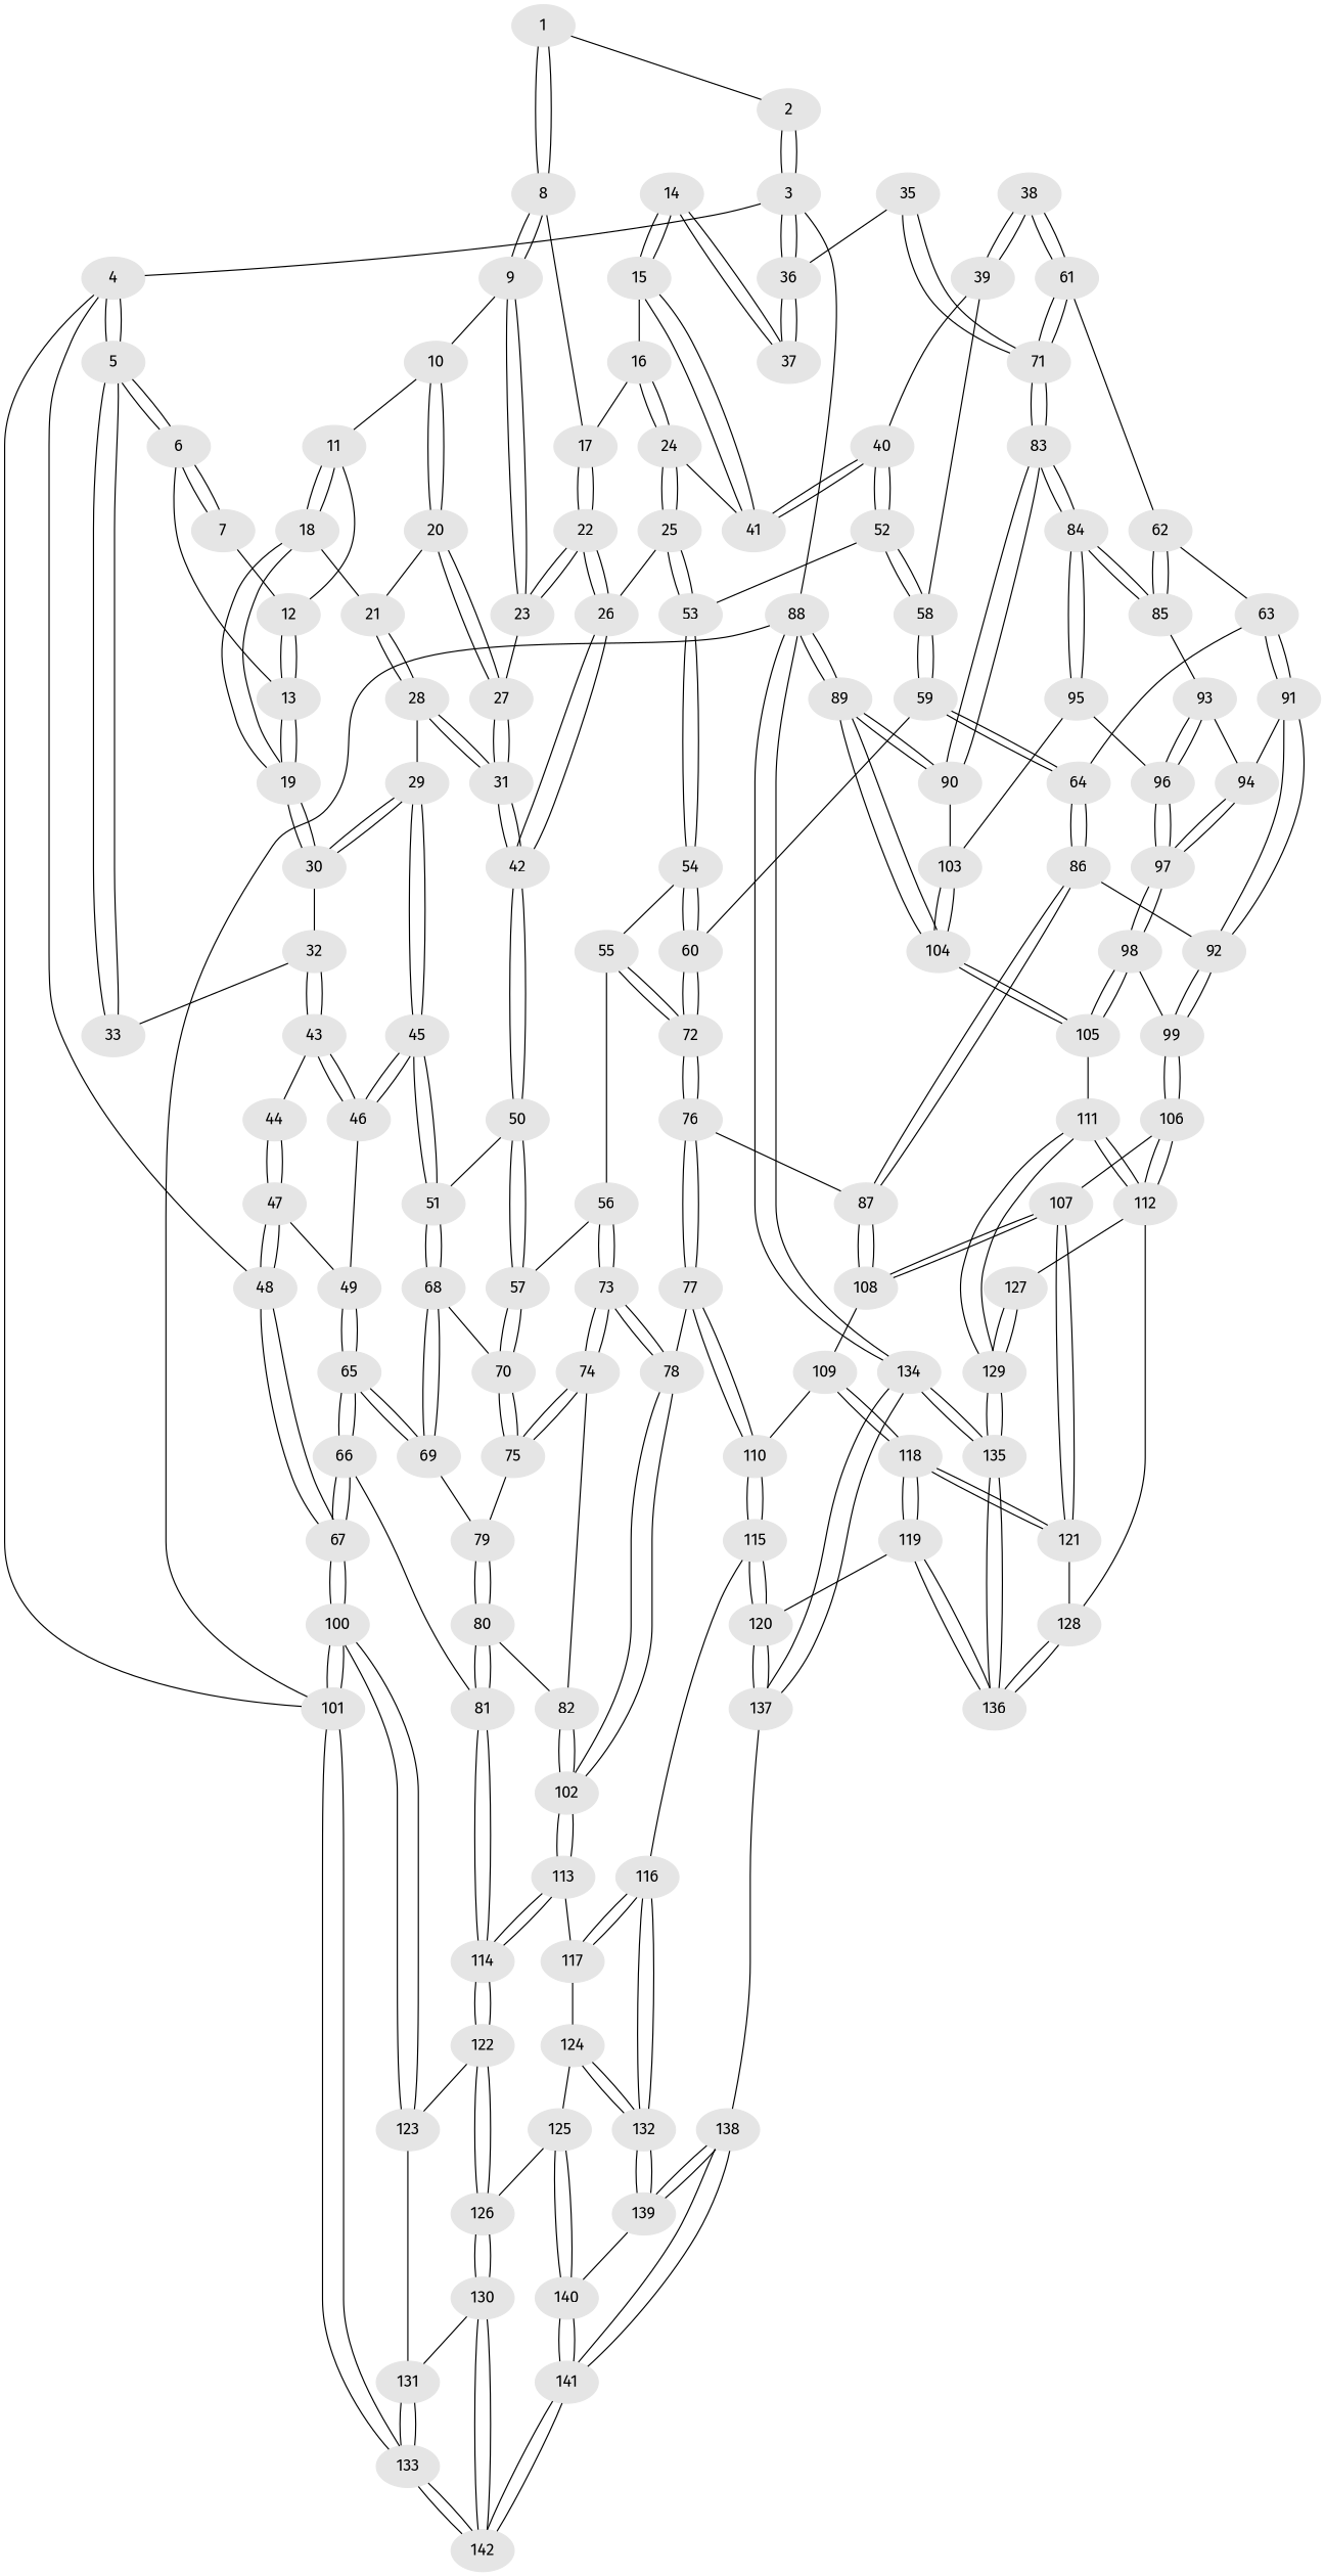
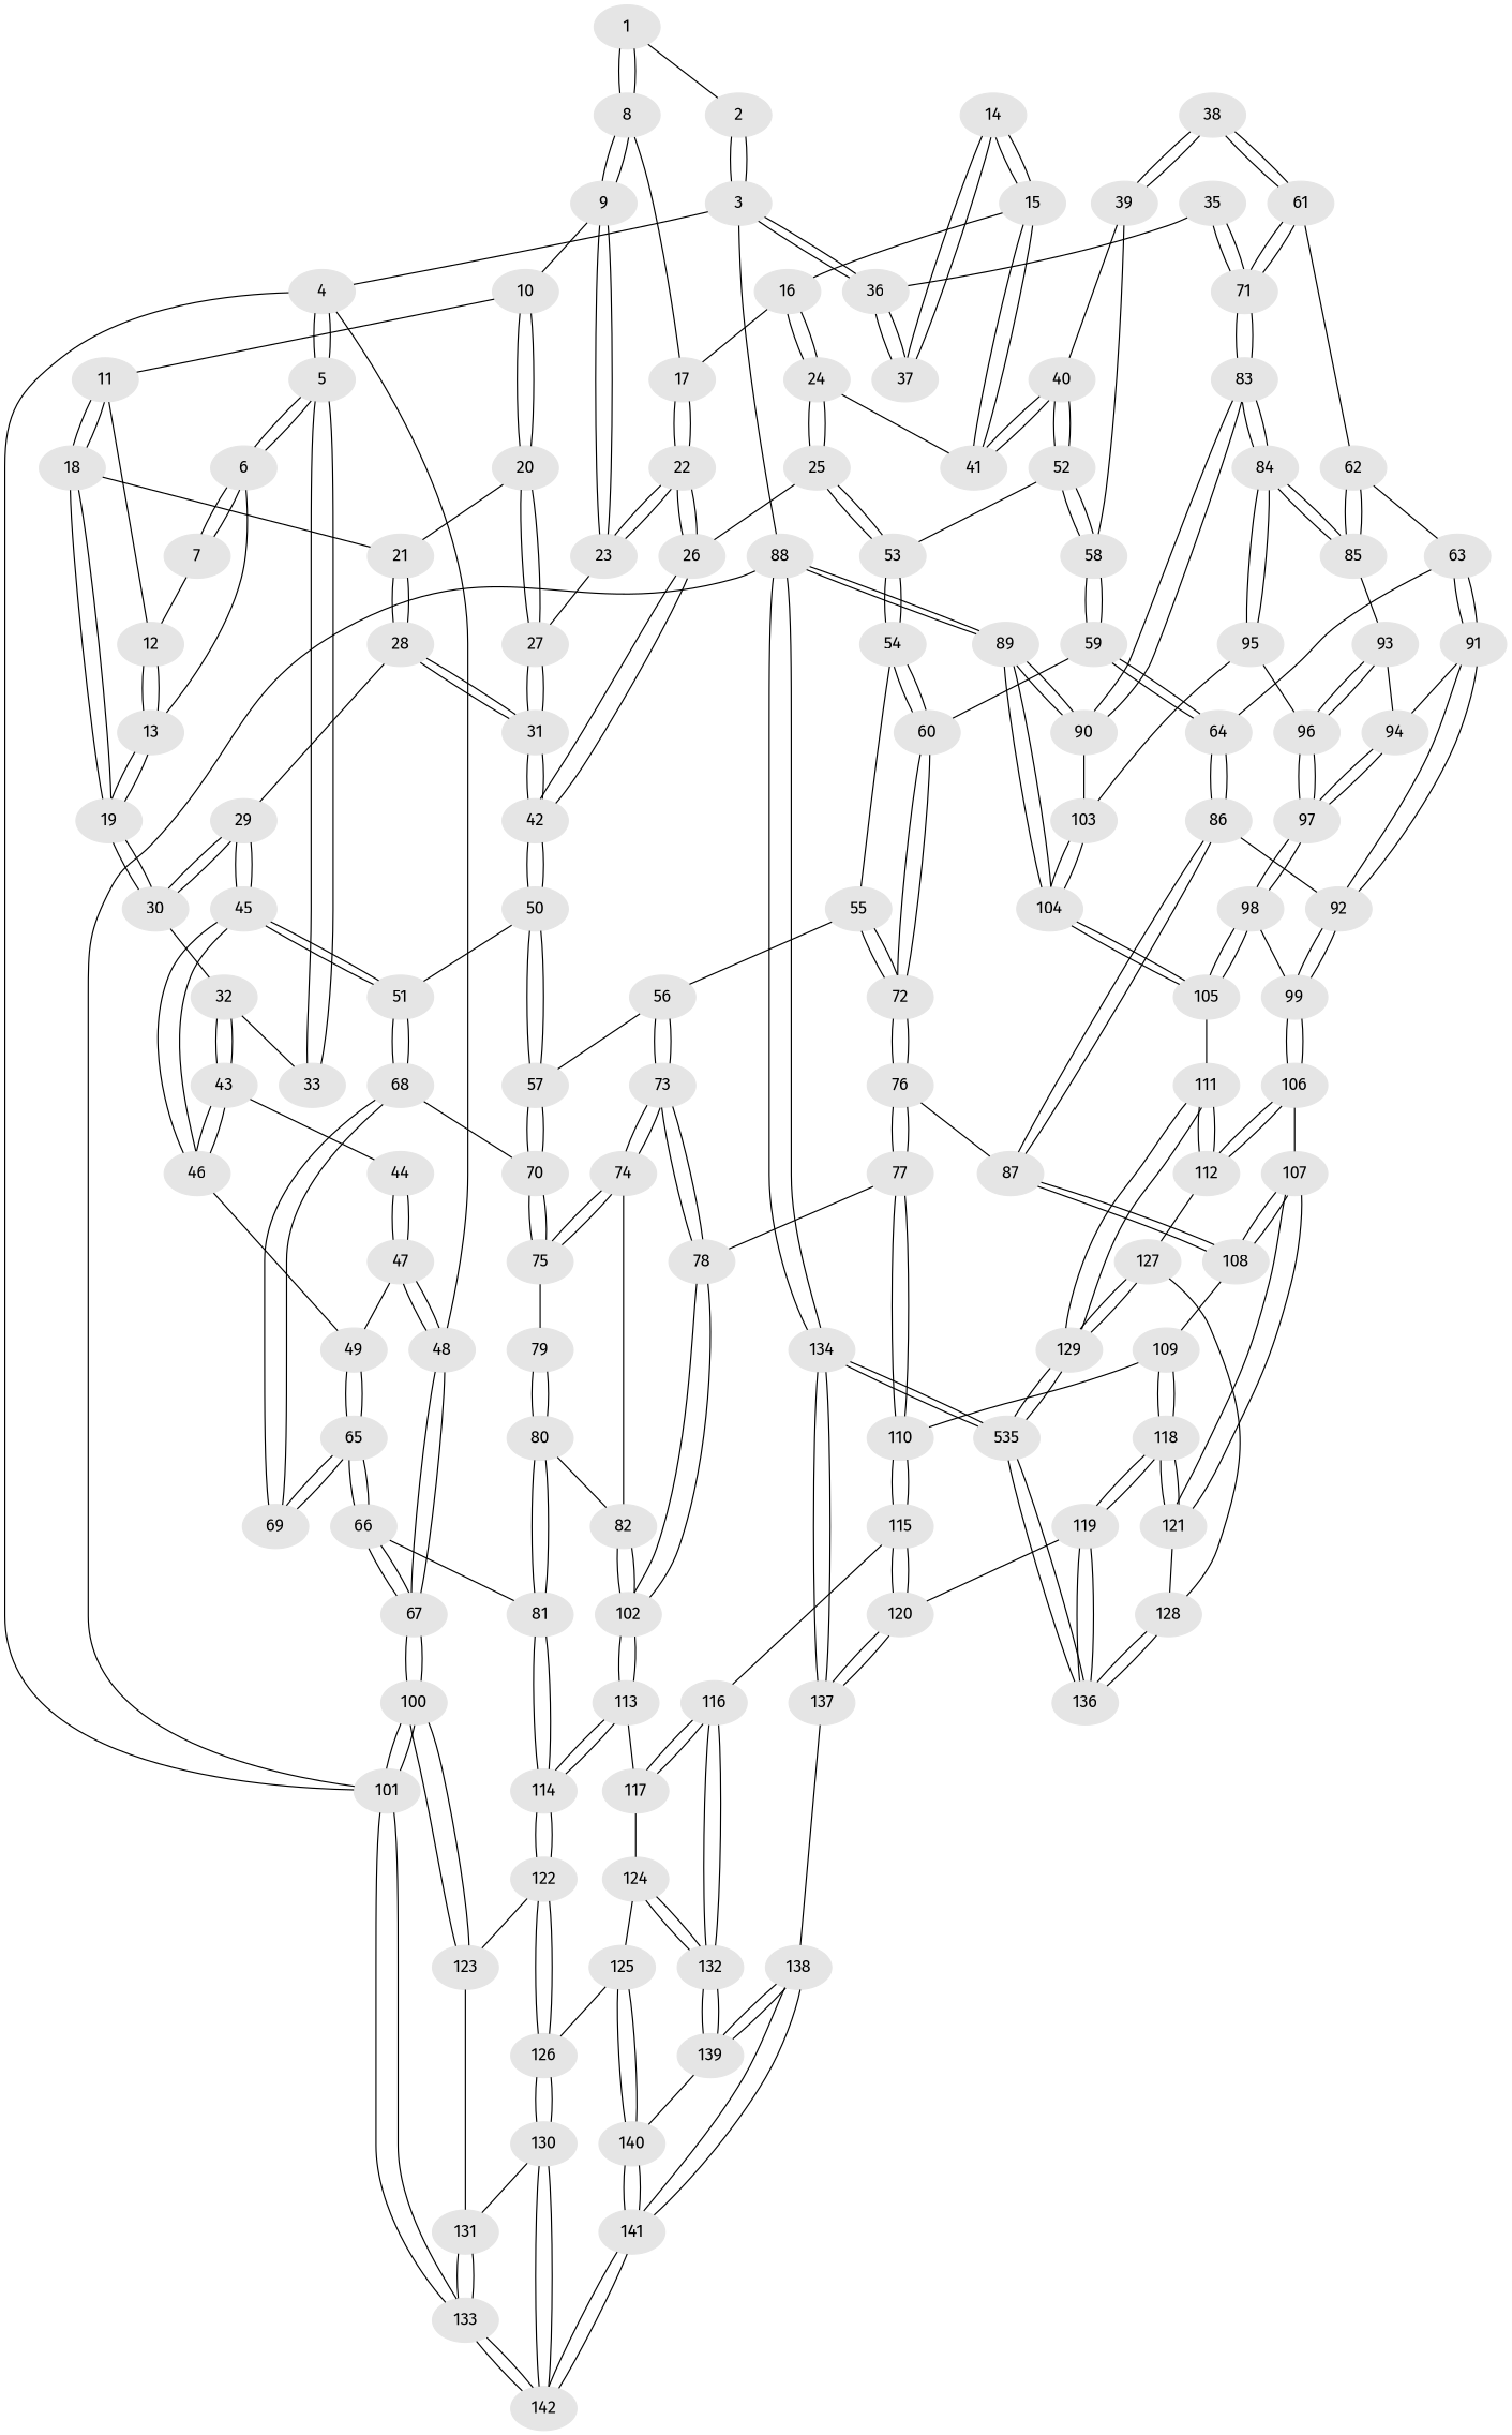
  graph {
    fontname="Fira Sans"
    node [color=gray90 fontname="Fira Sans" style=filled]
    edge [fontname="Fira Sans"]
    1
    2
    8
    3
    9
    17
    4
    36
    88
    14
    15
    37
    5
    48
    101
    89
    134
    6
    33
    67
    133
    7
    13
    12
    19
    10
    23
    22
    11
    20
    27
    18
    21
    30
    16
    41
    24
    25
    26
    28
    32
    31
    29
    42
    53
    54
    50
    45
    46
    51
    43
    44
    47
    35
    71
    38
    39
    61
    83
    40
    58
    62
    52
    59
    57
    49
    68
    65
    100
    66
    69
    70
    55
    60
    56
    72
    73
    76
    74
    78
    75
    64
    86
    63
    85
    91
    93
    92
    94
    87
    81
    79
    114
    123
    80
    84
    90
    77
    82
    102
    110
    108
    115
    113
    122
    95
    103
    96
    99
    109
    104
    137
-   135
+   135 [label=535]
    105
    97
    106
    98
    111
    107
    112
    131
    142
    117
    129
    121
    127
    128
    118
    119
    116
    120
    124
    126
    132
    139
    125
    136
    138
    130
    140
    141
    1 -- 2
    1 -- 8
    1 -- 8
    2 -- 3
    2 -- 3
    8 -- 9
    8 -- 9
    8 -- 17
    3 -- 4
    3 -- 36
    3 -- 36
    3 -- 88
    9 -- 10
    9 -- 23
    9 -- 23
    17 -- 22
    17 -- 22
    4 -- 5
    4 -- 5
    4 -- 48
    4 -- 101
    36 -- 37
    36 -- 37
    88 -- 101
    88 -- 89
    88 -- 89
    88 -- 134
    88 -- 134
    14 -- 15
    14 -- 15
    14 -- 37
    14 -- 37
    15 -- 16
    15 -- 41
    15 -- 41
    5 -- 6
    5 -- 6
    5 -- 33
    5 -- 33
    48 -- 67
    48 -- 67
    101 -- 133
    101 -- 133
    89 -- 90
    89 -- 90
    89 -- 104
    89 -- 104
    134 -- 137
    134 -- 137
    134 -- 135
    134 -- 135
    6 -- 7
    6 -- 7
    6 -- 13
    67 -- 100
    67 -- 100
    133 -- 142
    133 -- 142
    7 -- 12
    13 -- 19
    13 -- 19
    12 -- 13
    12 -- 13
    19 -- 30
    19 -- 30
    10 -- 11
    10 -- 20
    10 -- 20
    23 -- 27
    22 -- 23
    22 -- 23
    22 -- 26
    22 -- 26
    11 -- 12
    11 -- 18
    11 -- 18
    20 -- 27
    20 -- 27
    20 -- 21
    27 -- 31
    27 -- 31
    18 -- 19
    18 -- 19
    18 -- 21
    21 -- 28
    21 -- 28
    30 -- 32
    16 -- 17
    16 -- 24
    16 -- 24
    24 -- 41
    24 -- 25
    24 -- 25
    25 -- 26
    25 -- 53
    25 -- 53
    26 -- 42
    26 -- 42
    28 -- 31
    28 -- 31
    28 -- 29
    32 -- 33
    32 -- 43
    32 -- 43
    31 -- 42
    31 -- 42
    29 -- 30
    29 -- 30
    29 -- 45
    29 -- 45
    42 -- 50
    42 -- 50
    53 -- 54
    53 -- 54
    54 -- 55
    54 -- 60
    54 -- 60
    50 -- 51
    50 -- 57
    50 -- 57
    45 -- 46
    45 -- 46
    45 -- 51
    45 -- 51
    46 -- 49
    51 -- 68
    51 -- 68
    43 -- 46
    43 -- 46
    43 -- 44
    44 -- 47
    44 -- 47
    47 -- 48
    47 -- 48
    47 -- 49
    35 -- 36
    35 -- 71
    35 -- 71
    71 -- 83
    71 -- 83
    38 -- 39
    38 -- 39
    38 -- 61
    38 -- 61
    39 -- 40
    39 -- 58
    61 -- 71
    61 -- 71
    61 -- 62
    83 -- 84
    83 -- 84
    83 -- 90
    83 -- 90
    40 -- 41
    40 -- 41
    40 -- 52
    40 -- 52
    58 -- 59
    58 -- 59
    62 -- 63
    62 -- 85
    62 -- 85
    52 -- 53
    52 -- 58
    52 -- 58
    59 -- 60
    59 -- 64
    59 -- 64
    57 -- 70
    57 -- 70
    49 -- 65
    49 -- 65
    68 -- 69
    68 -- 69
    68 -- 70
    65 -- 66
    65 -- 66
    65 -- 69
    65 -- 69
    100 -- 101
    100 -- 101
    100 -- 123
    100 -- 123
    66 -- 67
    66 -- 67
    66 -- 81
-   69 -- 79
    70 -- 75
    70 -- 75
    55 -- 56
    55 -- 72
    55 -- 72
    60 -- 72
    60 -- 72
    56 -- 57
    56 -- 73
    56 -- 73
    72 -- 76
    72 -- 76
    73 -- 74
    73 -- 74
    73 -- 78
    73 -- 78
    76 -- 87
    76 -- 77
    76 -- 77
    74 -- 75
    74 -- 75
    74 -- 82
    78 -- 102
    78 -- 102
    75 -- 79
    64 -- 86
    64 -- 86
    86 -- 92
    86 -- 87
    86 -- 87
    63 -- 64
    63 -- 91
    63 -- 91
    85 -- 93
    91 -- 92
    91 -- 92
    91 -- 94
    93 -- 94
    93 -- 96
    93 -- 96
    92 -- 99
    92 -- 99
    94 -- 97
    94 -- 97
    87 -- 108
    87 -- 108
    81 -- 114
    81 -- 114
    79 -- 80
    79 -- 80
    114 -- 122
    114 -- 122
    123 -- 131
    80 -- 81
    80 -- 81
    80 -- 82
    84 -- 85
    84 -- 85
    84 -- 95
    84 -- 95
    90 -- 103
    77 -- 78
    77 -- 110
    77 -- 110
    82 -- 102
    82 -- 102
    102 -- 113
    102 -- 113
    110 -- 115
    110 -- 115
    108 -- 109
    115 -- 116
    115 -- 120
    115 -- 120
    113 -- 114
    113 -- 114
    113 -- 117
    122 -- 123
    122 -- 126
    122 -- 126
    95 -- 103
    95 -- 96
    103 -- 104
    103 -- 104
    96 -- 97
    96 -- 97
    99 -- 106
    99 -- 106
    109 -- 110
    109 -- 118
    109 -- 118
    104 -- 105
    104 -- 105
    137 -- 138
    135 -- 136
    135 -- 136
    105 -- 111
    97 -- 98
    97 -- 98
    106 -- 107
    106 -- 112
    106 -- 112
    98 -- 99
    98 -- 105
    98 -- 105
    111 -- 112
    111 -- 112
    111 -- 129
    111 -- 129
    107 -- 108
    107 -- 108
    107 -- 121
    107 -- 121
    112 -- 127
    131 -- 133
    131 -- 133
    117 -- 124
    129 -- 135
    129 -- 135
    121 -- 128
    127 -- 129
    127 -- 129
-   112 -- 128
+   127 -- 128
    128 -- 136
    128 -- 136
    118 -- 121
    118 -- 121
    118 -- 119
    118 -- 119
    119 -- 120
    119 -- 136
    119 -- 136
    116 -- 117
    116 -- 117
    116 -- 132
    116 -- 132
    120 -- 137
    120 -- 137
    124 -- 132
    124 -- 132
    124 -- 125
    126 -- 130
    126 -- 130
    132 -- 139
    132 -- 139
    139 -- 140
    125 -- 126
    125 -- 140
    125 -- 140
    138 -- 139
    138 -- 139
    138 -- 141
    138 -- 141
    130 -- 131
    130 -- 142
    130 -- 142
    140 -- 141
    140 -- 141
    141 -- 142
    141 -- 142
  }
